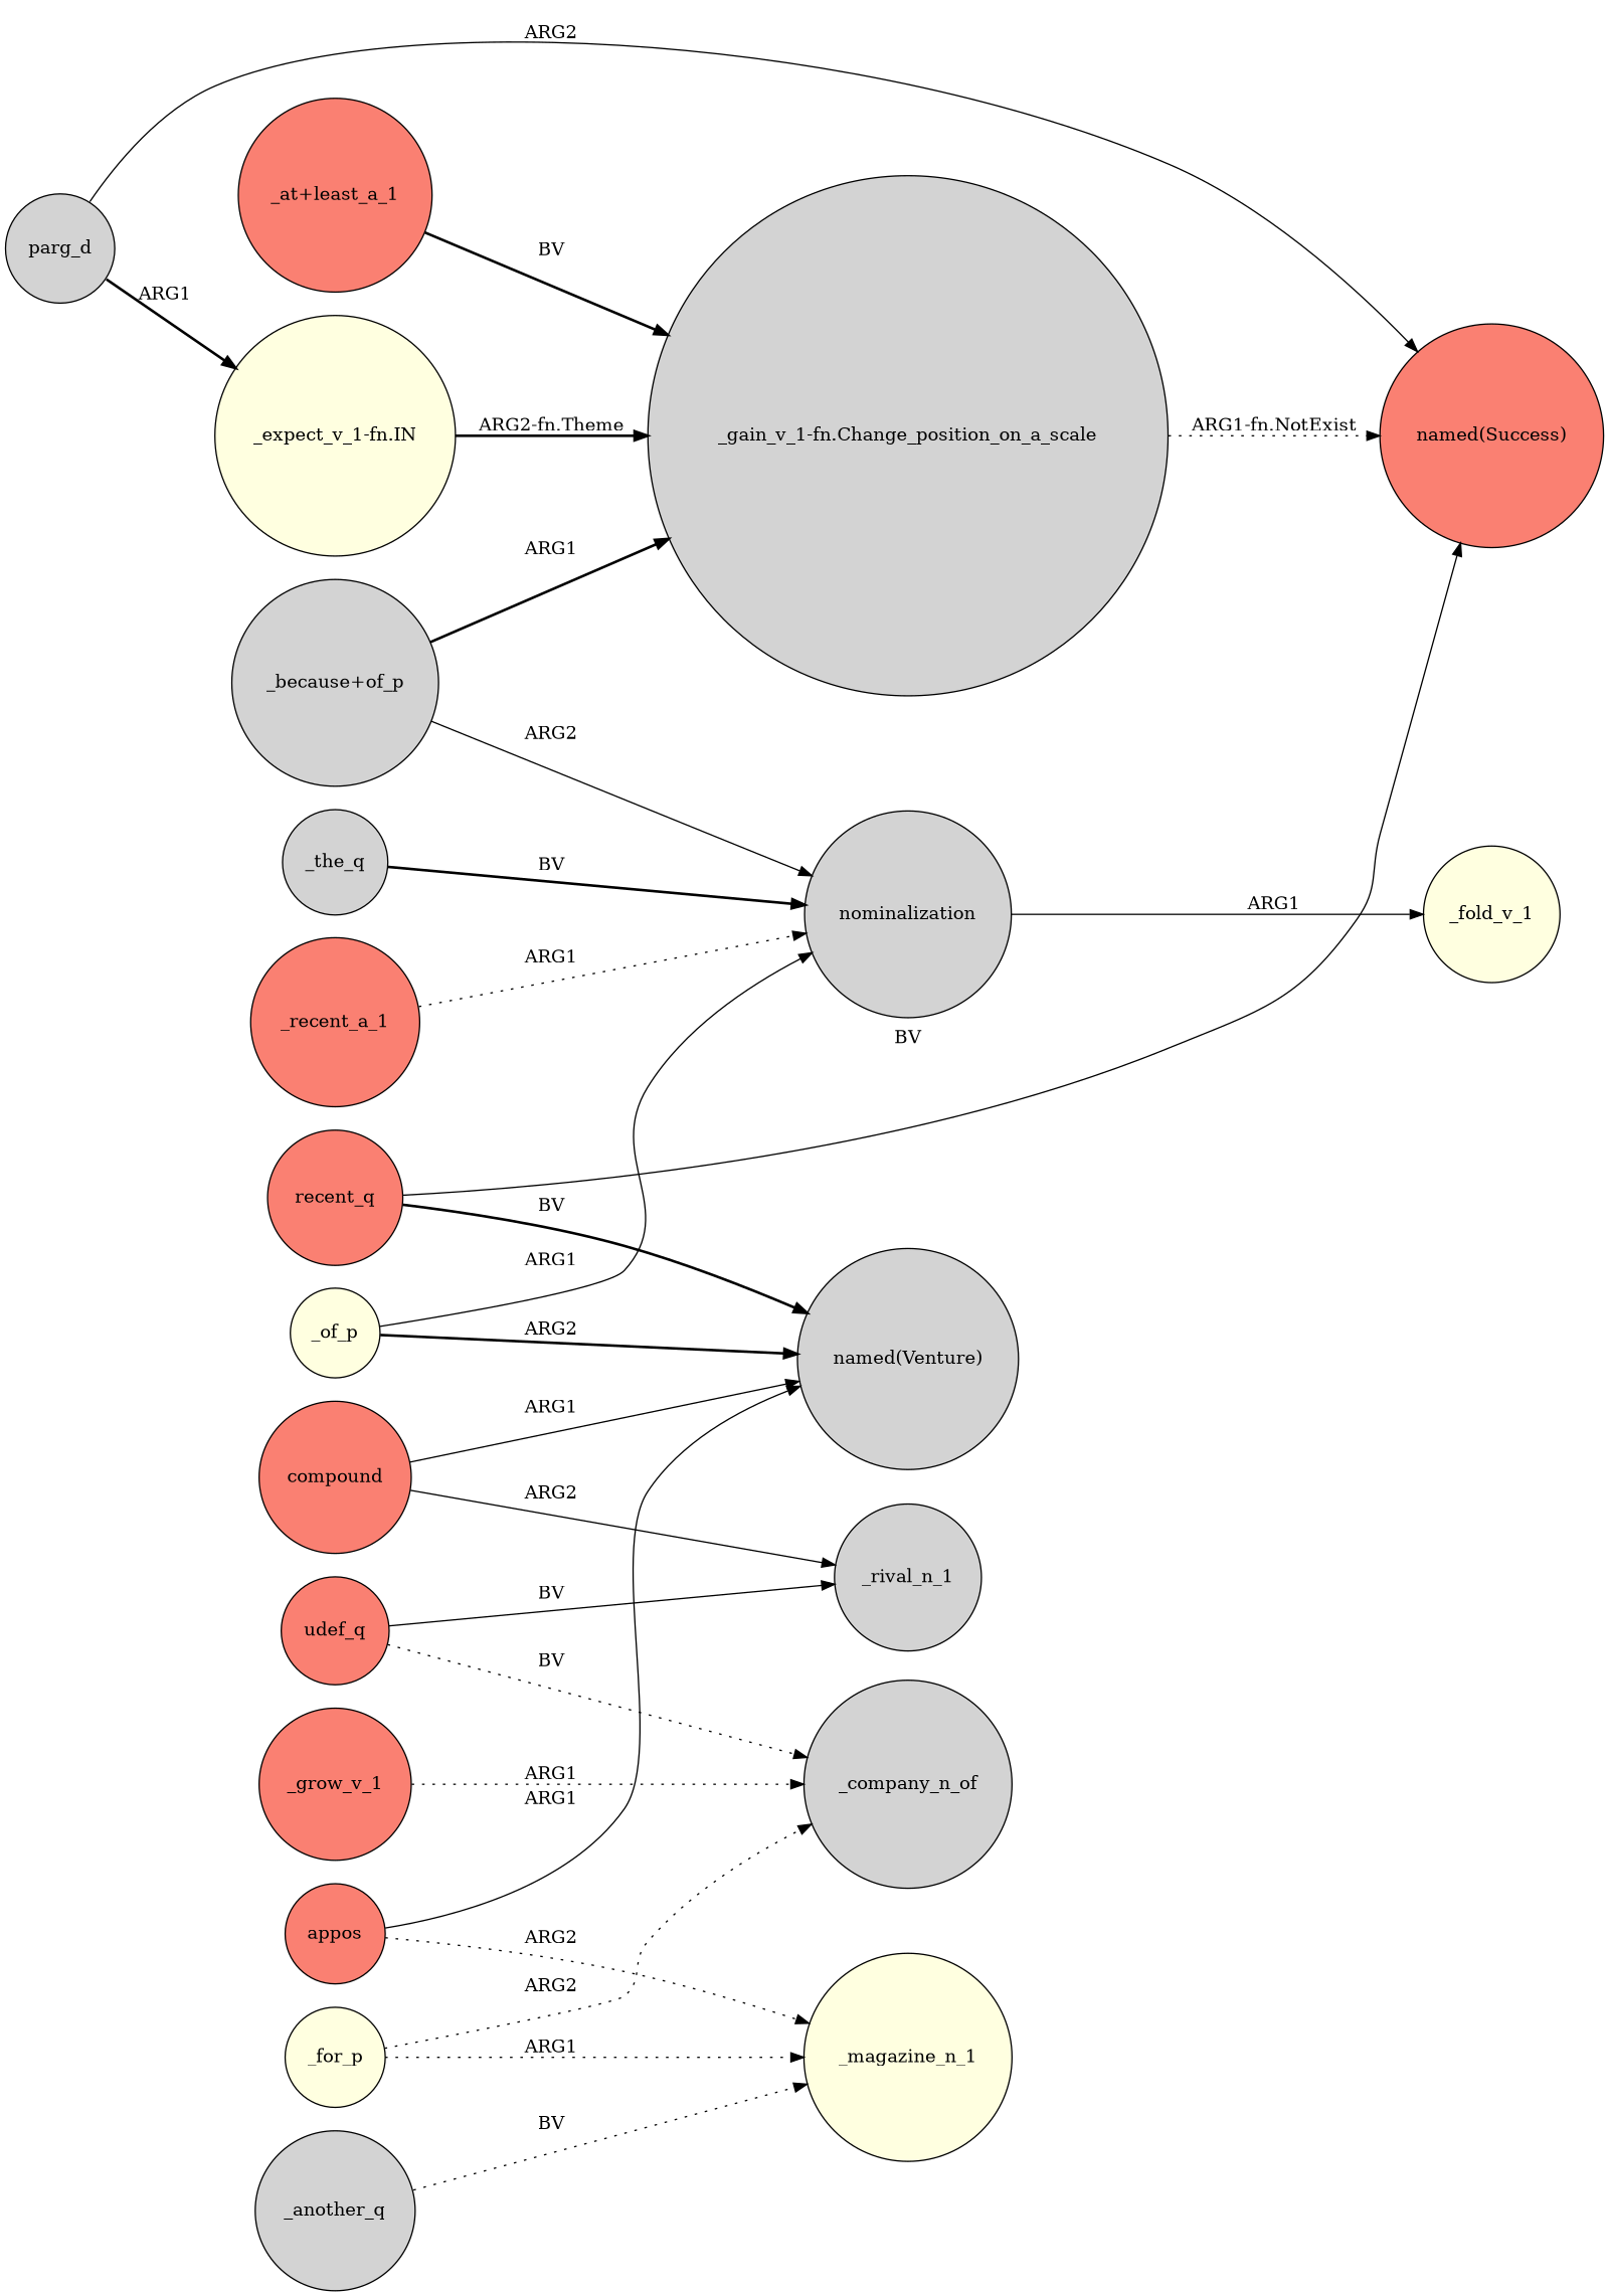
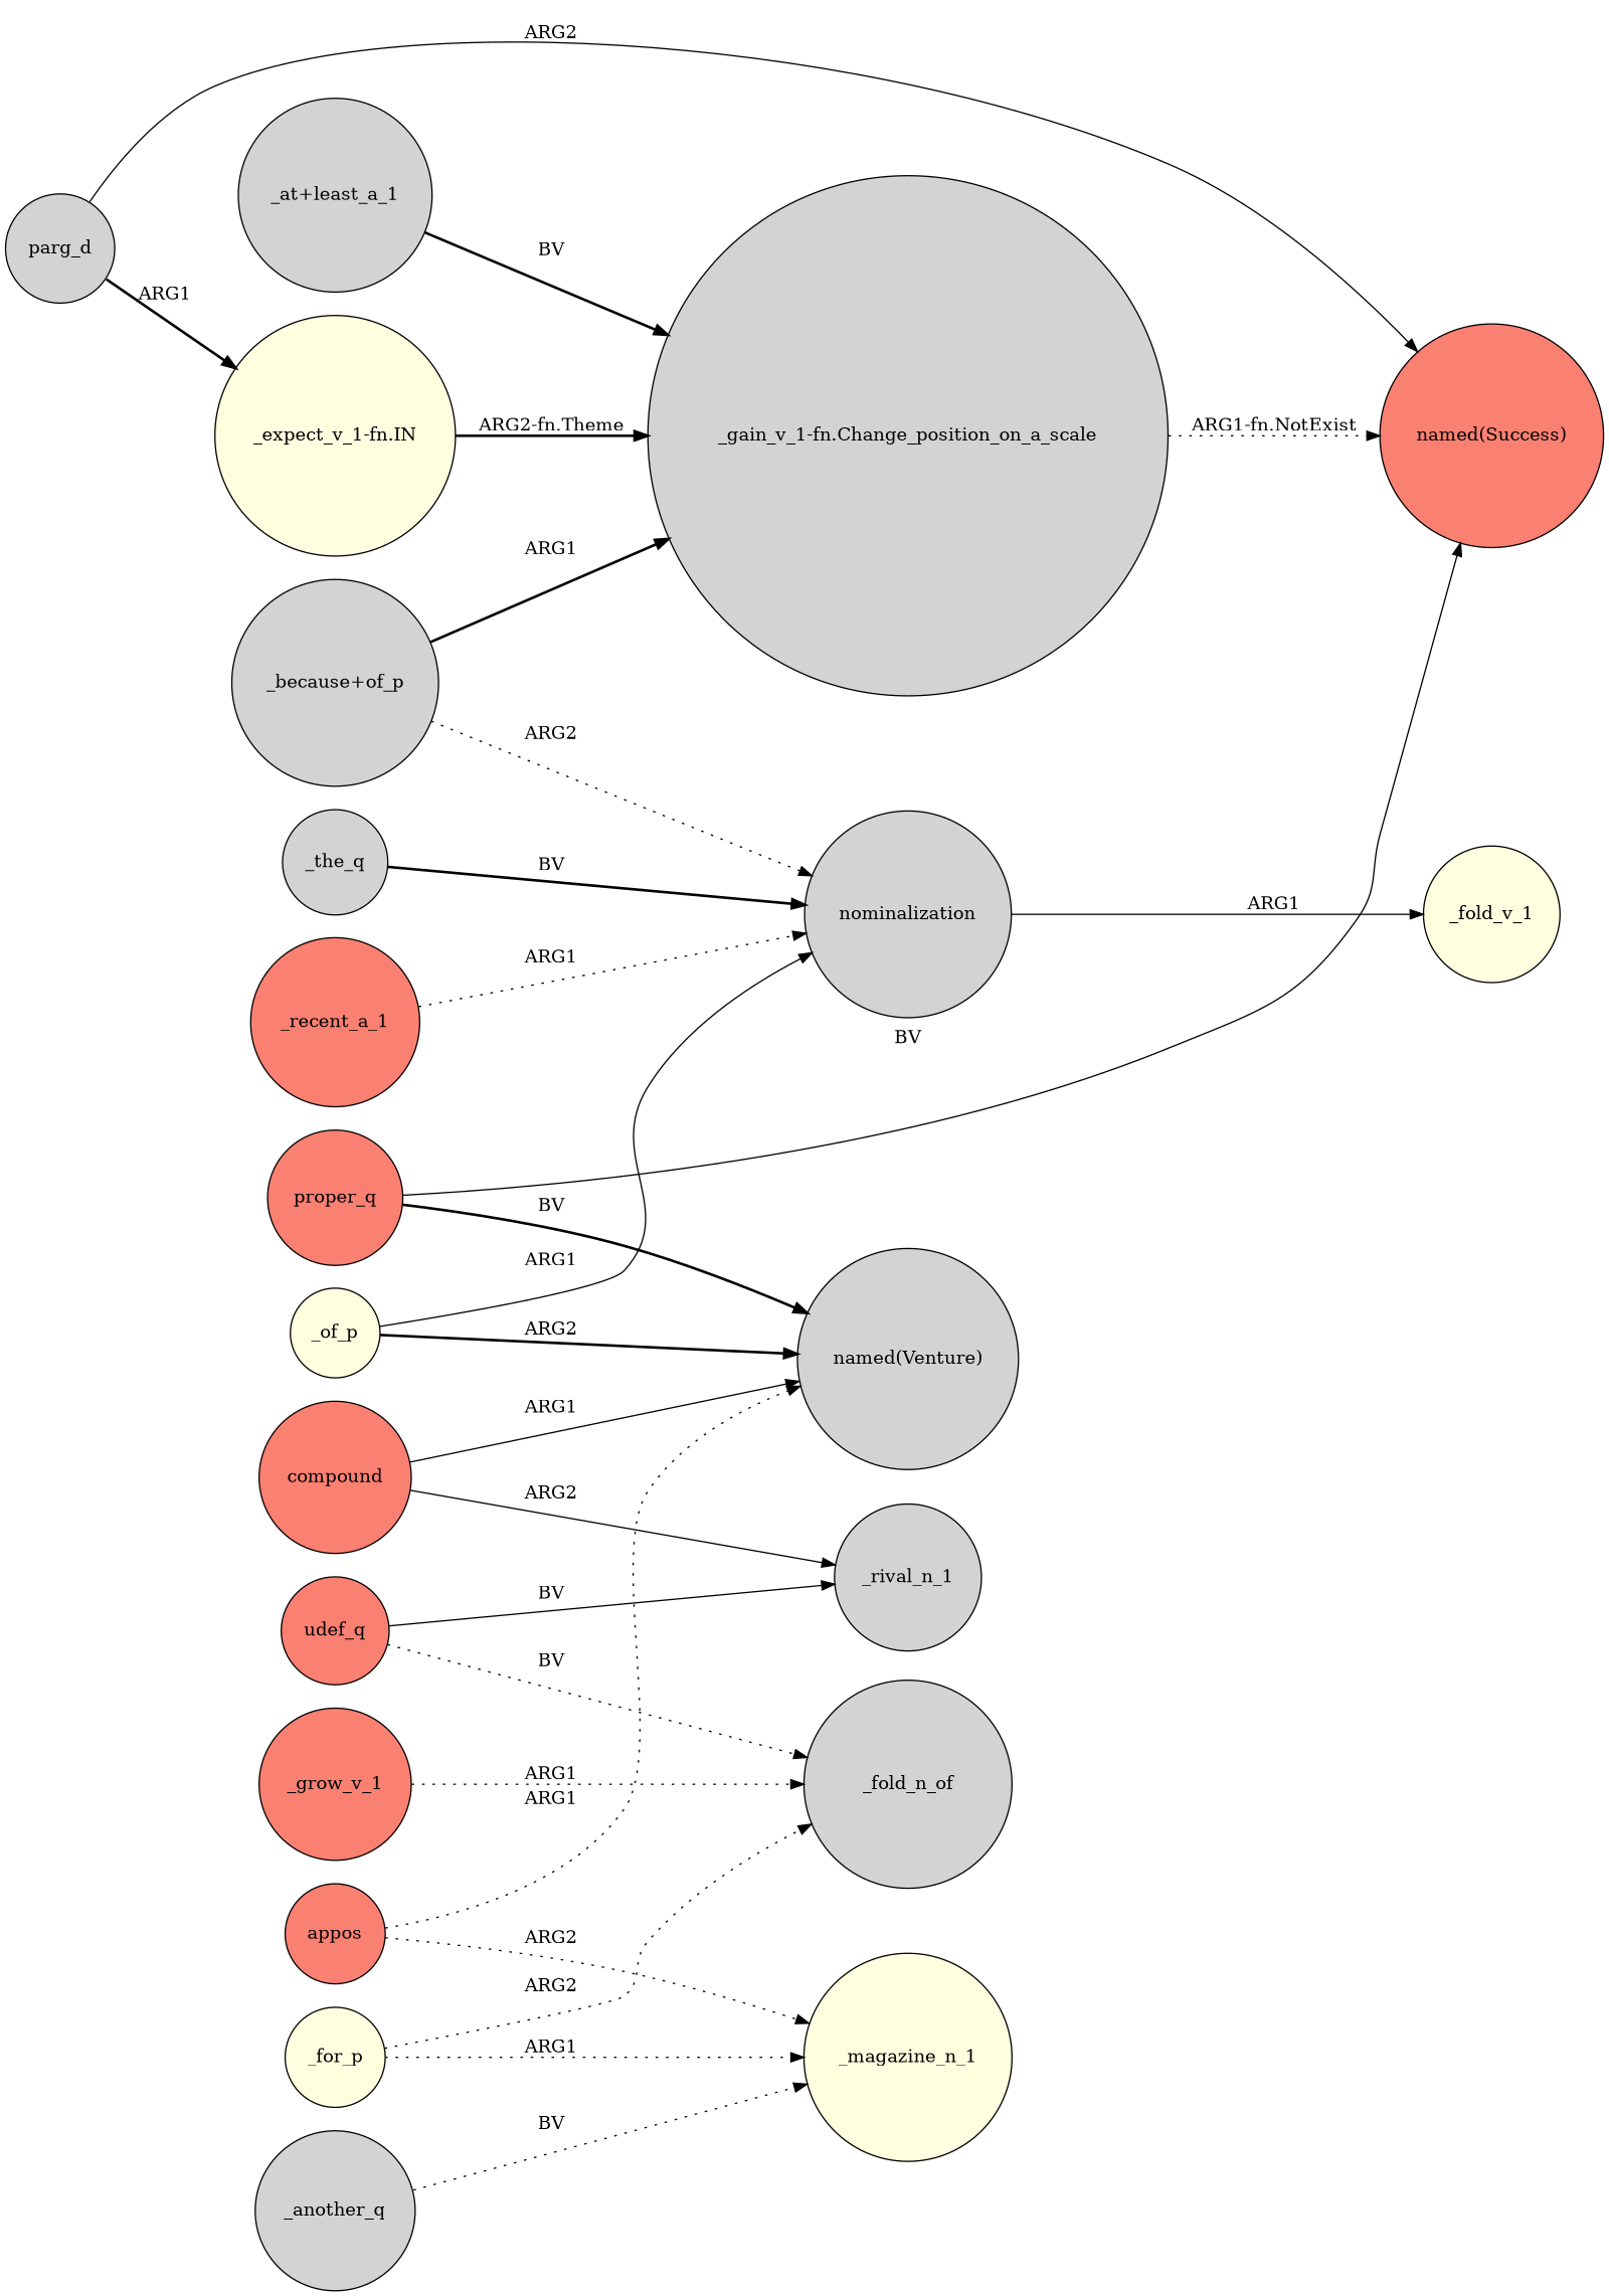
  digraph {
    rankdir=LR
    node [fillcolor=lightgrey shape=circle style=filled]
    edge [style=dotted]
    "named(Success)" [fillcolor=salmon]
    "_gain_v_1-fn.Change_position_on_a_scale"
    "_because+of_p"
    nominalization
    _fold_v_1 [fillcolor=lightyellow]
-   proper_q [fillcolor=salmon label=recent_q]
+   proper_q [fillcolor=salmon]
    "named(Venture)"
    _of_p [fillcolor=lightyellow]
    _magazine_n_1 [fillcolor=lightyellow]
    _another_q
    _the_q
    compound [fillcolor=salmon]
    _rival_n_1
    _grow_v_1 [fillcolor=salmon]
-   _company_n_of
+   _company_n_of [label=_fold_n_of]
    _for_p [fillcolor=lightyellow]
-   "_at+least_a_1" [fillcolor=salmon]
+   "_at+least_a_1"
    parg_d
    "_expect_v_1-fn.IN" [fillcolor=lightyellow]
    udef_q [fillcolor=salmon]
    appos [fillcolor=salmon]
    _recent_a_1 [fillcolor=salmon]
    "_gain_v_1-fn.Change_position_on_a_scale" -> "named(Success)" [label="ARG1-fn.NotExist"]
    "_because+of_p" -> "_gain_v_1-fn.Change_position_on_a_scale" [label=ARG1 style=bold]
-   "_because+of_p" -> nominalization [label=ARG2 style=solid]
+   "_because+of_p" -> nominalization [label=ARG2]
    nominalization -> _fold_v_1 [label=ARG1 style=solid]
    proper_q -> "named(Success)" [label=BV style=solid]
    proper_q -> "named(Venture)" [label=BV style=bold]
    _of_p -> nominalization [label=ARG1 style=solid]
    _of_p -> "named(Venture)" [label=ARG2 style=bold]
    _another_q -> _magazine_n_1 [label=BV]
    _the_q -> nominalization [label=BV style=bold]
    compound -> "named(Venture)" [label=ARG1 style=solid]
    compound -> _rival_n_1 [label=ARG2 style=solid]
    _grow_v_1 -> _company_n_of [label=ARG1]
    _for_p -> _magazine_n_1 [label=ARG1]
    _for_p -> _company_n_of [label=ARG2]
    "_at+least_a_1" -> "_gain_v_1-fn.Change_position_on_a_scale" [label=BV style=bold]
    parg_d -> "named(Success)" [label=ARG2 style=solid]
    parg_d -> "_expect_v_1-fn.IN" [label=ARG1 style=bold]
    "_expect_v_1-fn.IN" -> "_gain_v_1-fn.Change_position_on_a_scale" [label="ARG2-fn.Theme" style=bold]
    udef_q -> _rival_n_1 [label=BV style=solid]
    udef_q -> _company_n_of [label=BV]
-   appos -> "named(Venture)" [label=ARG1 style=solid]
+   appos -> "named(Venture)" [label=ARG1]
    appos -> _magazine_n_1 [label=ARG2]
    _recent_a_1 -> nominalization [label=ARG1]
  }
